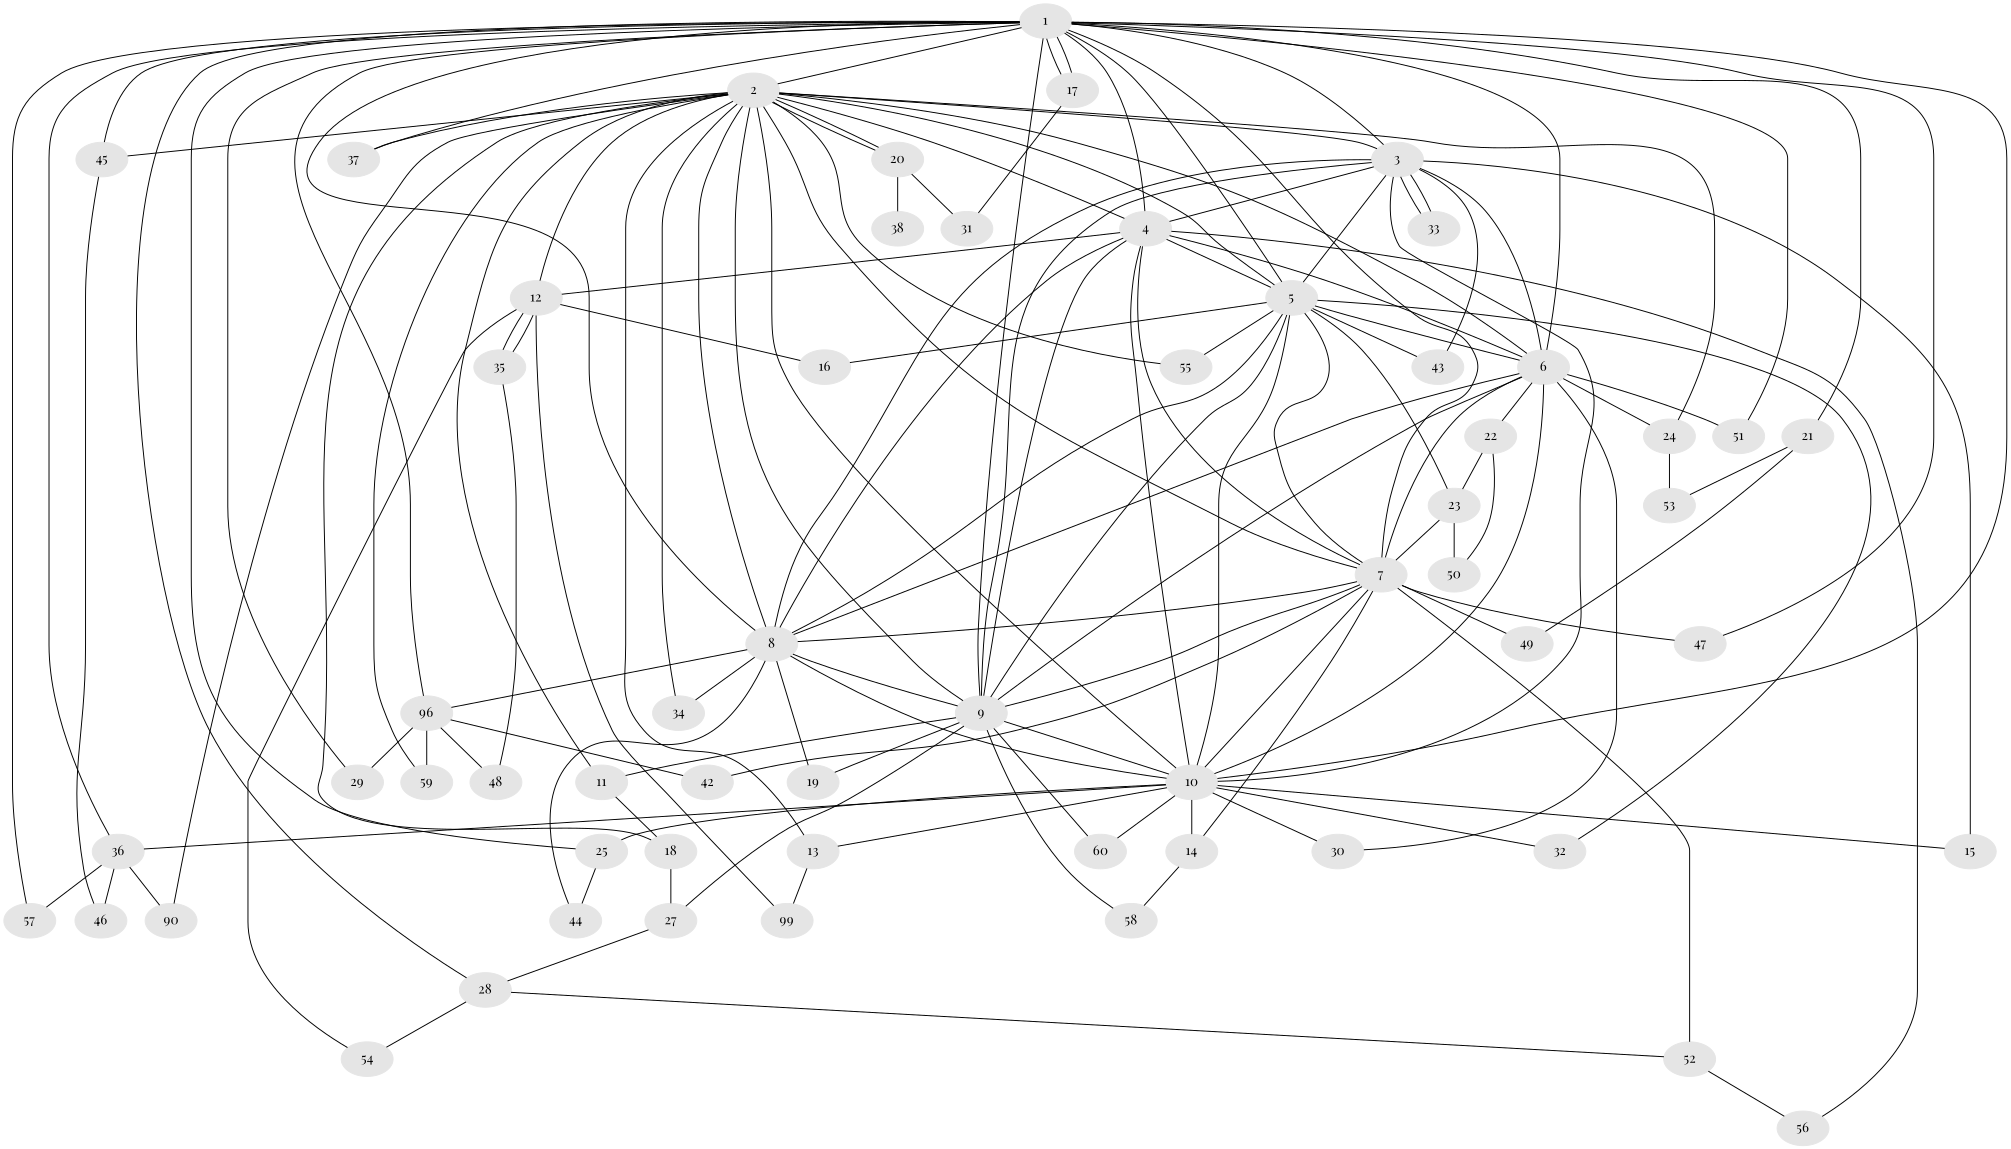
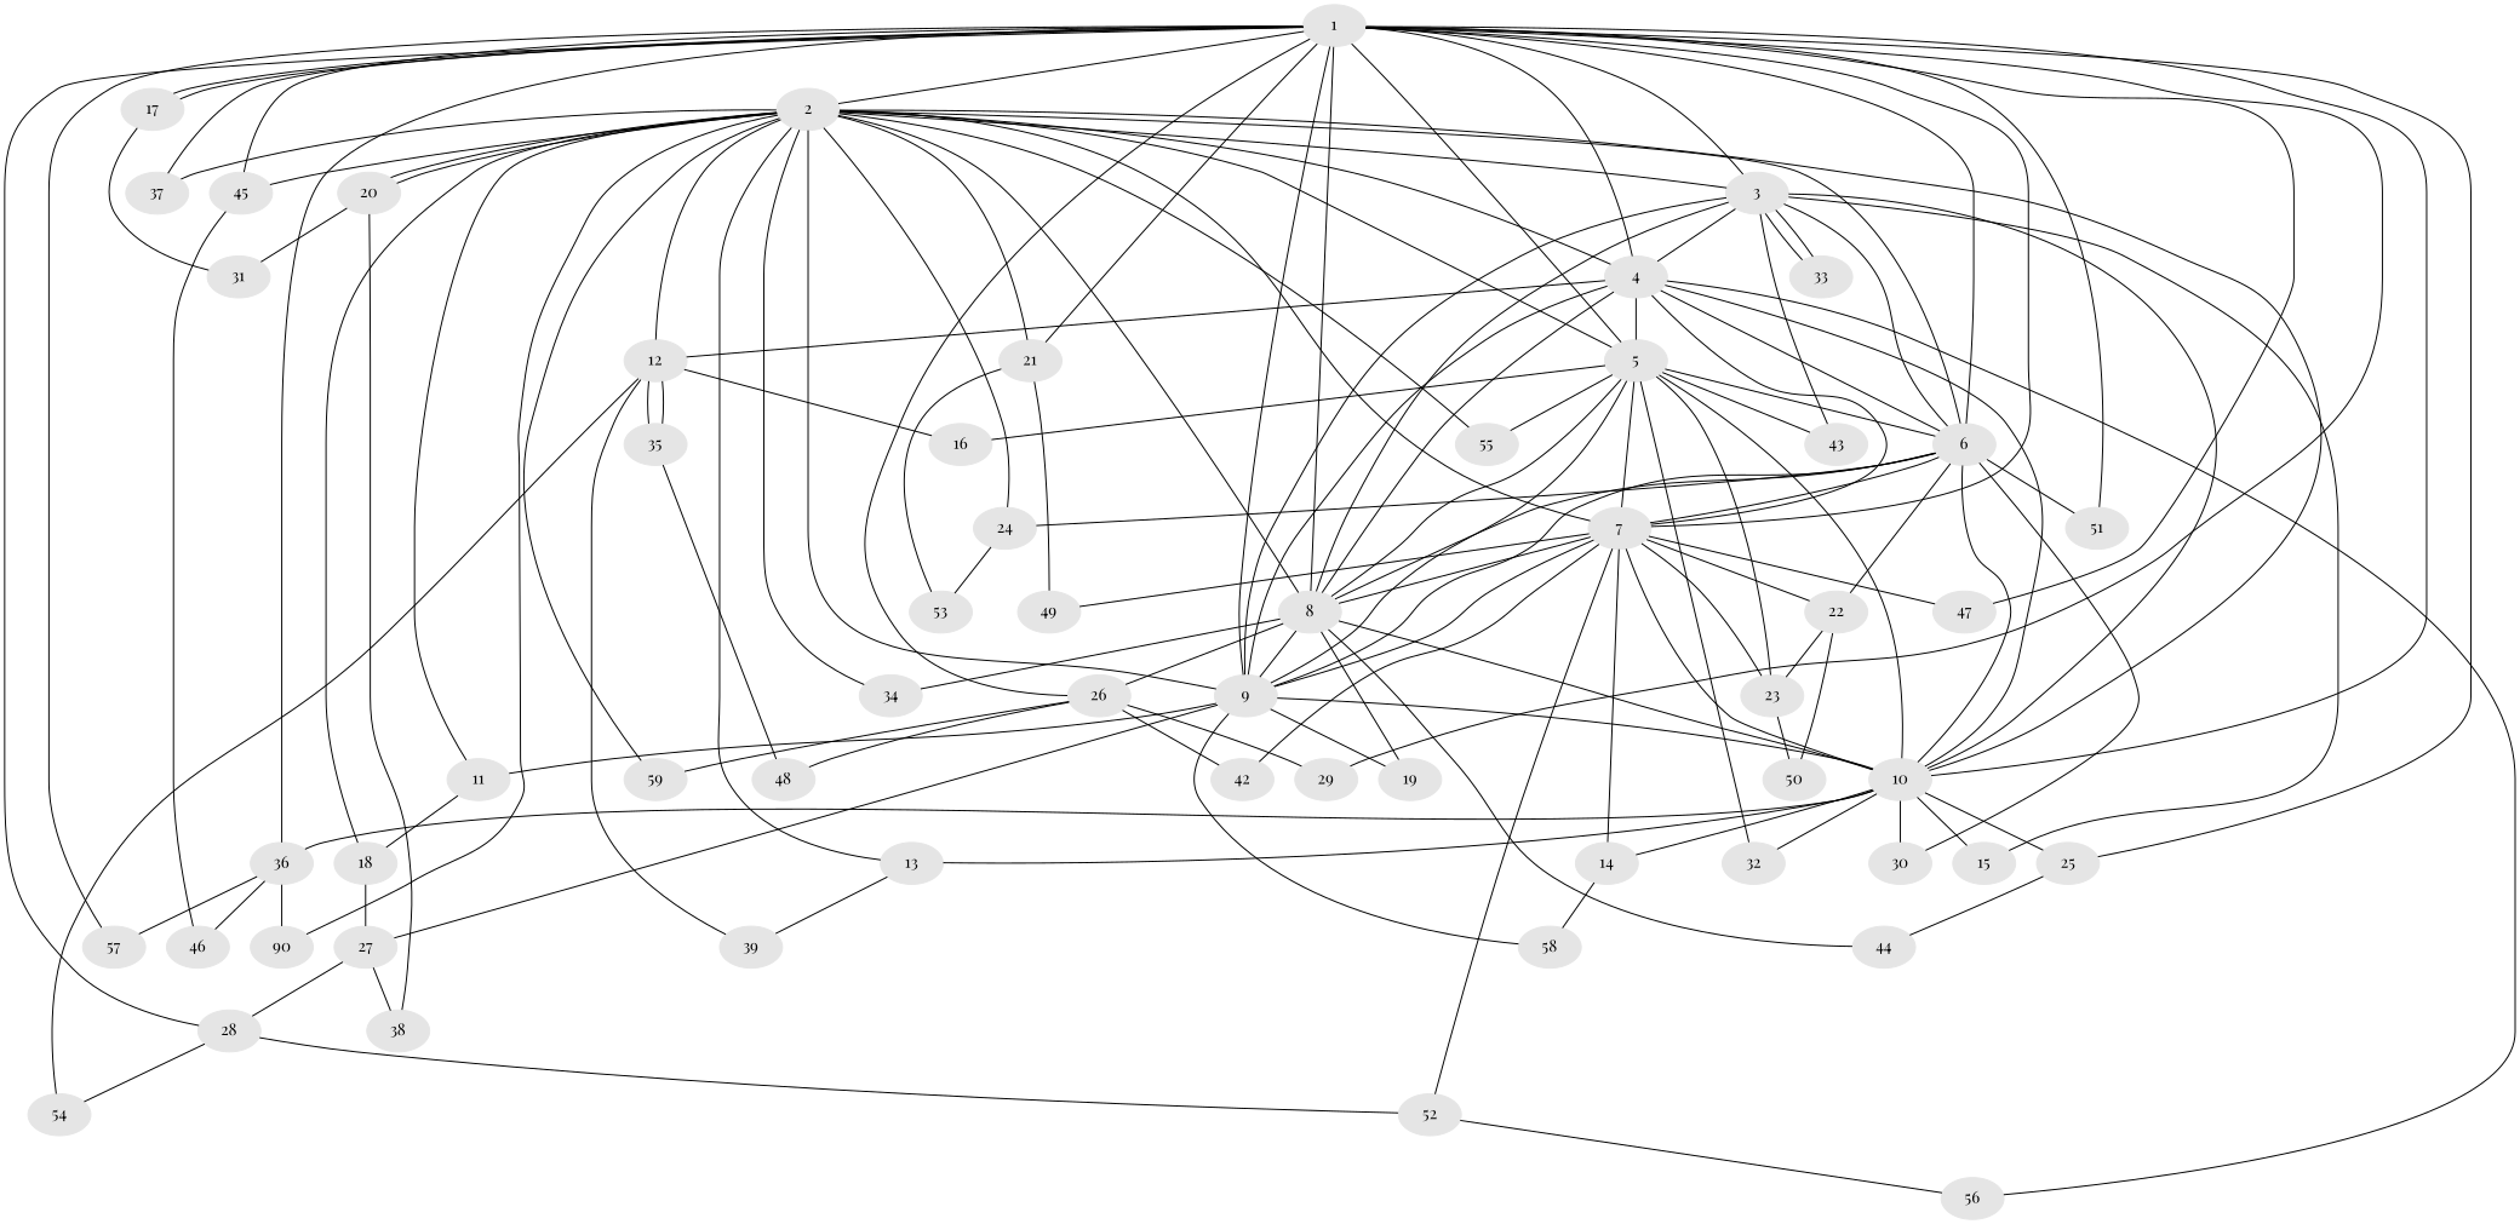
  graph {
    fontname="Playfair Display"
    node [color=gray90 fontname="Playfair Display" style=filled]
    edge [fontname="Playfair Display"]
    1
    2
    3
    4
    5
    6
    7
    8
    9
    10
    17
    21
    25
-   26 [label=96]
+   26
    28
    29
    36
    37
    45
    47
    51
    57
    11
    12
    13
    18
    20
    24
    34
    n30 [label=90]
    55
    59
    15
    33
    43
    56
    16
    23
    32
    22
    30
    14
    42
    49
    52
    19
    44
    27
    58
-   60
    31
    53
    48
    54
    46
    35
-   39 [label=99]
+   39
    38
    50
    1 -- 2
    1 -- 3
    1 -- 4
    1 -- 5
    1 -- 6
    1 -- 7
    1 -- 8
    1 -- 9
    1 -- 10
    1 -- 17
    1 -- 17
    1 -- 21
    1 -- 25
    1 -- 26
    1 -- 28
    1 -- 29
    1 -- 36
    1 -- 37
    1 -- 45
    1 -- 47
    1 -- 51
    1 -- 57
    2 -- 3
    2 -- 4
    2 -- 5
    2 -- 6
    2 -- 7
    2 -- 8
    2 -- 9
    2 -- 10
+   2 -- 21
    2 -- 37
    2 -- 45
    2 -- 11
    2 -- 12
    2 -- 13
    2 -- 18
    2 -- 20
    2 -- 20
    2 -- 24
    2 -- 34
    2 -- n30
    2 -- 55
    2 -- 59
    3 -- 4
-   3 -- 5
    3 -- 6
    3 -- 8
    3 -- 9
    3 -- 10
    3 -- 15
    3 -- 33
    3 -- 33
    3 -- 43
    4 -- 5
    4 -- 6
    4 -- 7
    4 -- 8
    4 -- 9
    4 -- 10
    4 -- 12
    4 -- 56
    5 -- 6
    5 -- 7
    5 -- 8
    5 -- 9
    5 -- 10
    5 -- 55
    5 -- 43
    5 -- 16
    5 -- 23
    5 -- 32
    6 -- 7
    6 -- 8
    6 -- 9
    6 -- 10
    6 -- 51
    6 -- 24
    6 -- 22
    6 -- 30
    7 -- 8
    7 -- 9
    7 -- 10
    7 -- 47
+   7 -- 22
    7 -- 14
    7 -- 42
    7 -- 49
    7 -- 52
    8 -- 9
    8 -- 10
    8 -- 26
    8 -- 34
    8 -- 19
    8 -- 44
    9 -- 10
    9 -- 11
    9 -- 19
    9 -- 27
    9 -- 58
-   9 -- 60
    10 -- 25
    10 -- 36
    10 -- 13
    10 -- 15
    10 -- 32
    10 -- 30
    10 -- 14
-   10 -- 60
    17 -- 31
    21 -- 49
    21 -- 53
    25 -- 44
    26 -- 29
    26 -- 59
    26 -- 42
    26 -- 48
    28 -- 52
    28 -- 54
    36 -- 57
    36 -- n30
    36 -- 46
    45 -- 46
    11 -- 18
    12 -- 16
    12 -- 54
    12 -- 35
    12 -- 35
    12 -- 39
    13 -- 39
    18 -- 27
    20 -- 31
    20 -- 38
    24 -- 53
    23 -- 7
    23 -- 50
    22 -- 23
    22 -- 50
    14 -- 58
    52 -- 56
    27 -- 28
+   27 -- 38
    35 -- 48
  }
